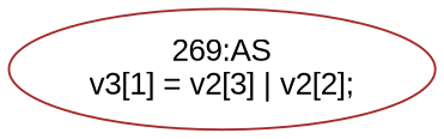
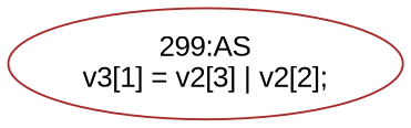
  strict digraph {
    fontname="Liberation Sans"
-   n1 [ast="<pyverilog.vparser.ast.Assign object at 0x7f407842b490>" def_var="['v3']" fillcolor=white label="269:AS\nv3[1] = v2[3] | v2[2];" statements="[]" style=filled typ=Assign use_var="['v2', 'v2']" color=brown fontname="Liberation Sans"]
+   n1 [ast="<pyverilog.vparser.ast.Assign object at 0x7f407842b490>" def_var="['v3']" fillcolor=white label="299:AS\nv3[1] = v2[3] | v2[2];" statements="[]" style=filled typ=Assign use_var="['v2', 'v2']" color=brown fontname="Liberation Sans"]
  }
